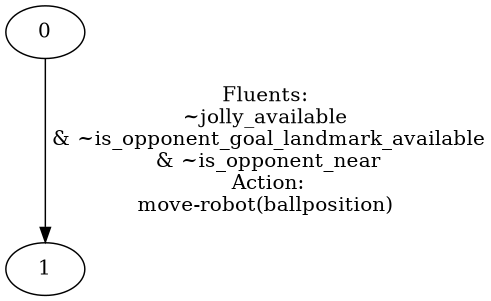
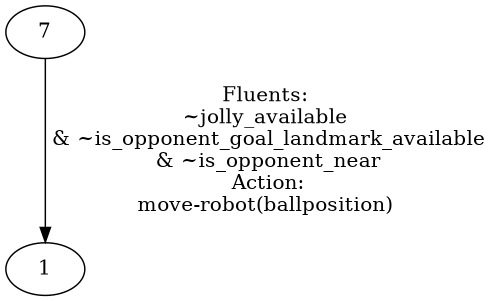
  strict digraph {
    node [color=black]
-   0
+   0 [label=7]
    1
    0 -> 1 [color=black label="Fluents:\n~jolly_available\n & ~is_opponent_goal_landmark_available\n & ~is_opponent_near\n Action:\nmove-robot(ballposition)"]
  }
